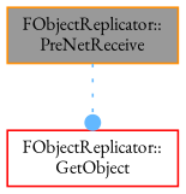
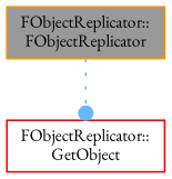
  digraph {
    rankdir=TB
    fontname="EB Garamond"
    node [fontname="EB Garamond" fontsize=10 shape=box style=filled]
-   n1 [color=darkorange fillcolor=grey60 fontcolor=black height=0.2 label="FObjectReplicator::\lPreNetReceive" width=0.4]
+   n1 [color=darkorange fillcolor=grey60 fontcolor=black height=0.2 label="FObjectReplicator::\lFObjectReplicator" width=0.4]
    n2 [color=red fillcolor=white height=0.2 label="FObjectReplicator::\lGetObject" width=0.4]
    n1 -> n2 [color=steelblue1 fontname="EB Garamond" fontsize=10 labelfontname=Helvetica labelfontsize=10 style=dotted arrowhead=dot]
  }
